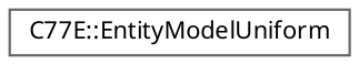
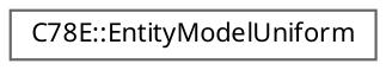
  digraph {
    rankdir=LR
    fontname="Noto Sans"
-   n1 [color=grey40 fillcolor=white fontname="Noto Sans" fontsize=10 height=0.2 label="C77E::EntityModelUniform" shape=box style=filled width=0.4]
+   n1 [color=grey40 fillcolor=white fontname="Noto Sans" fontsize=10 height=0.2 label="C78E::EntityModelUniform" shape=box style=filled width=0.4]
  }
